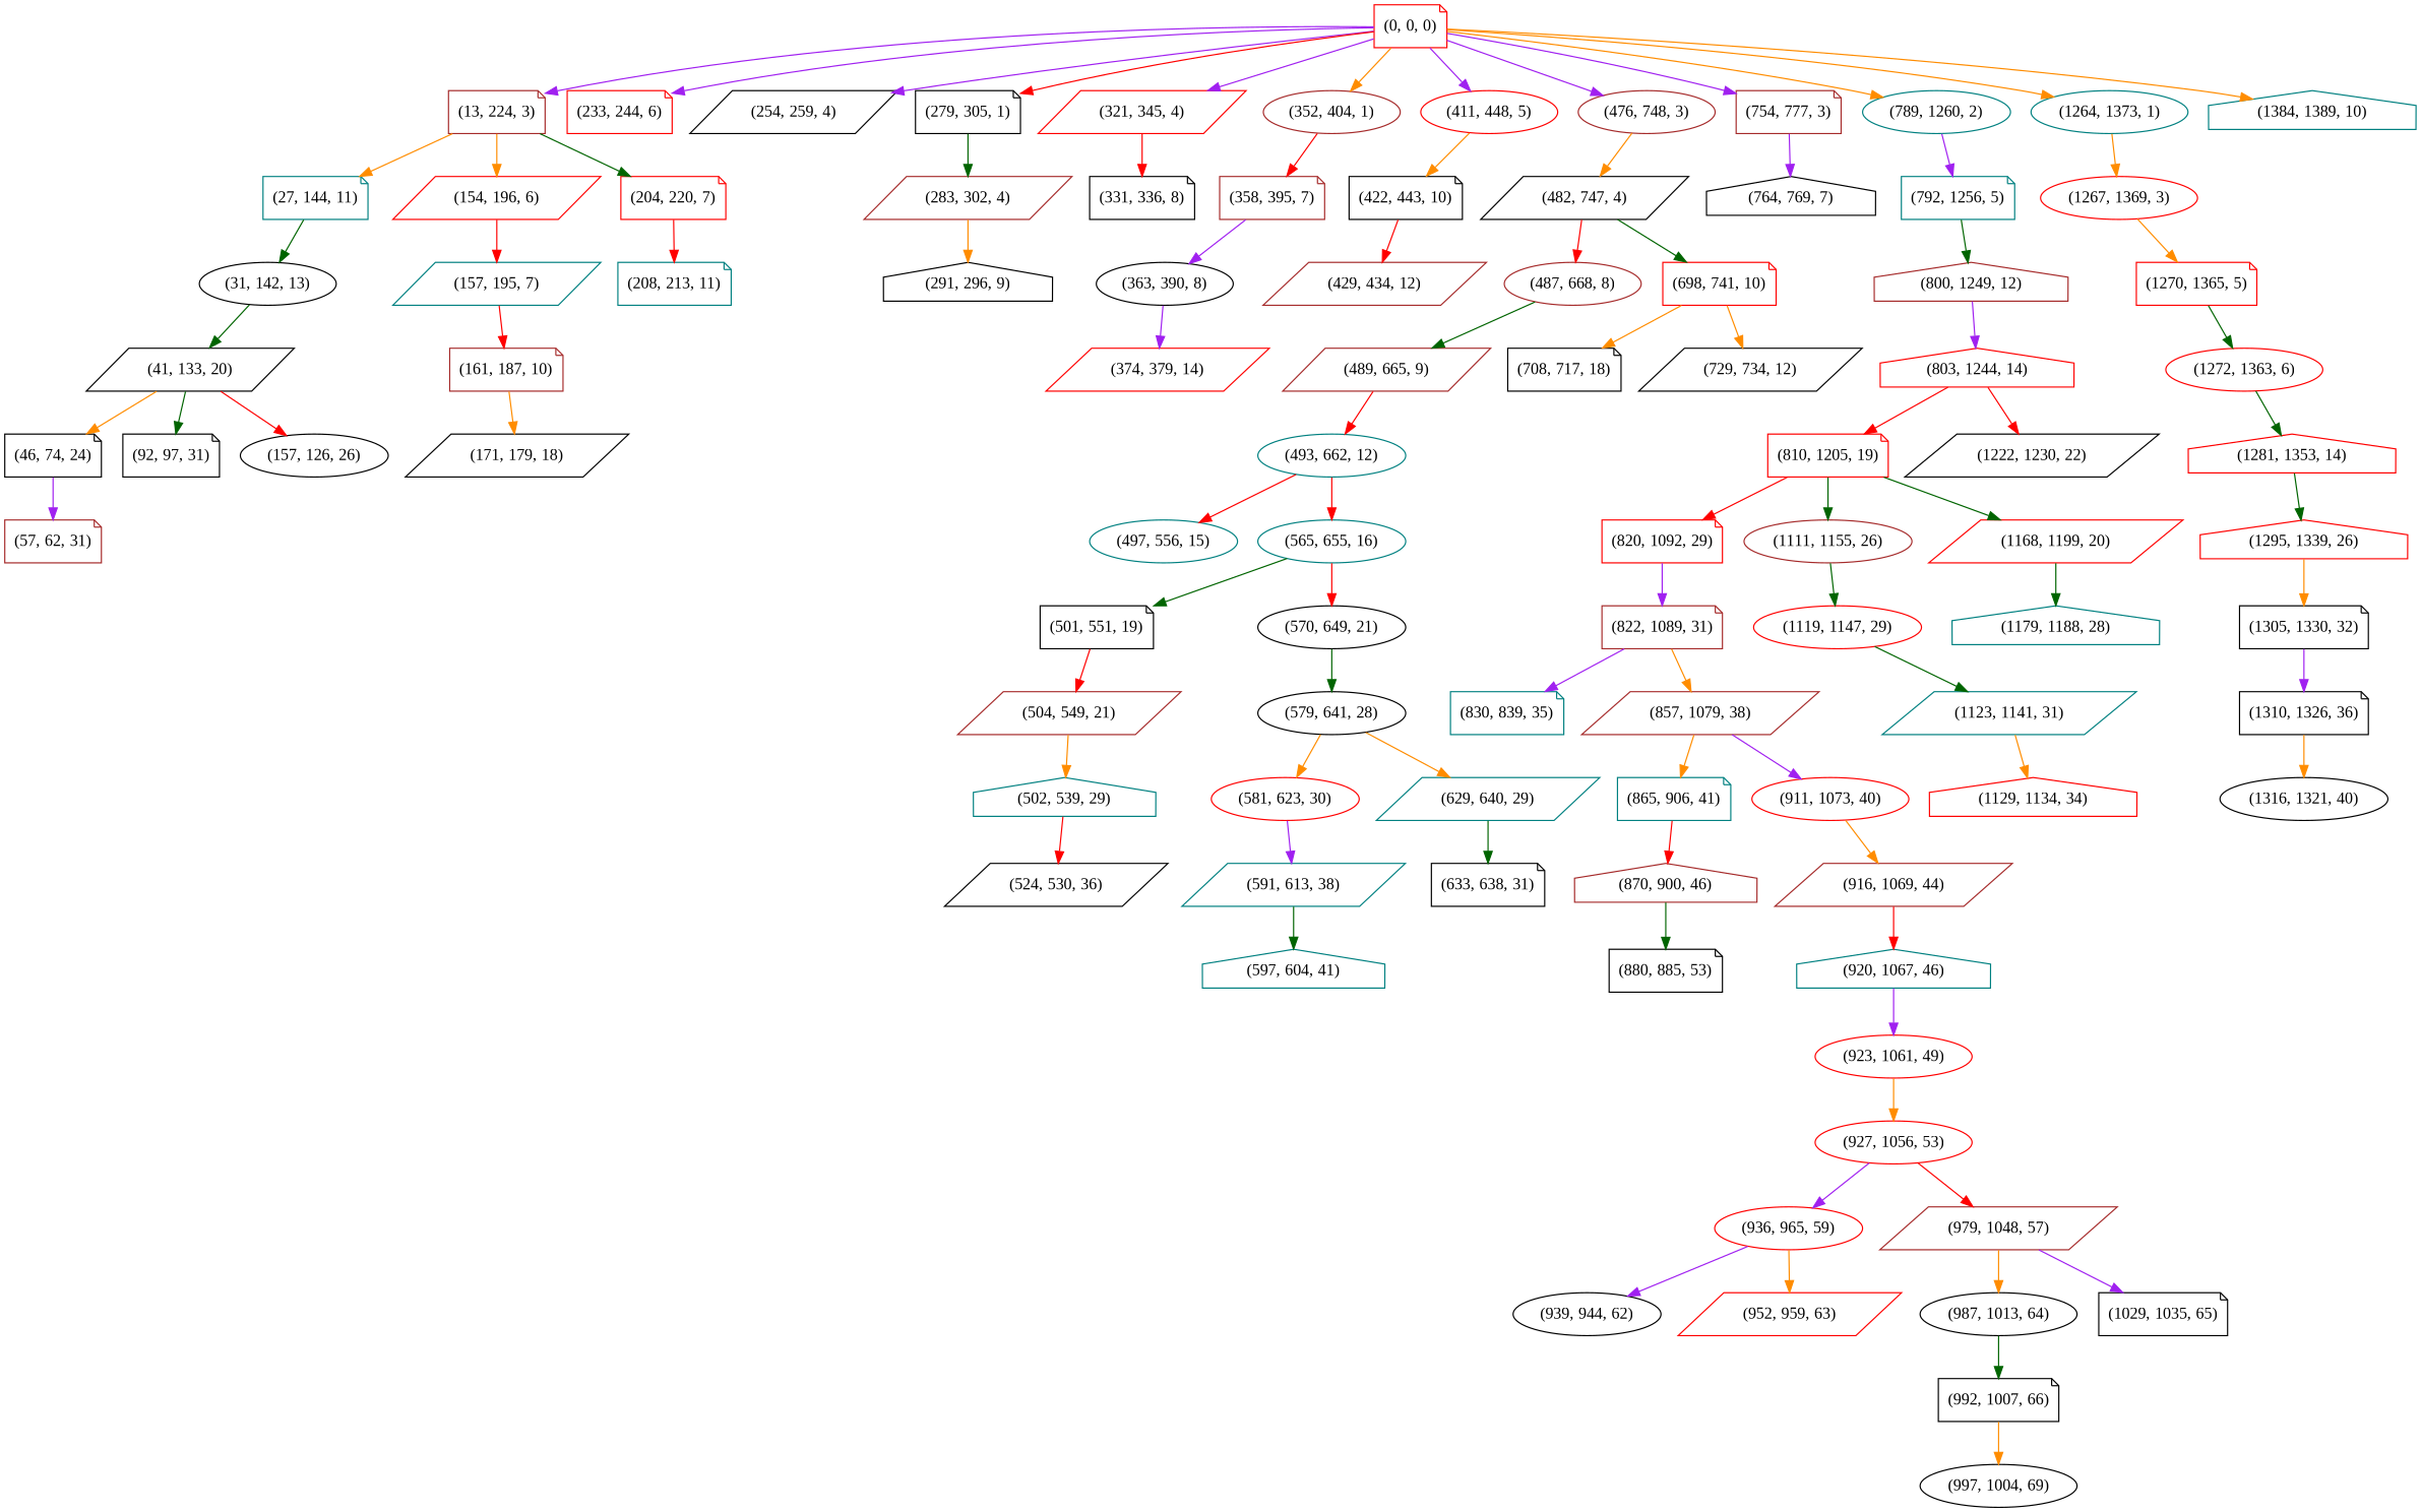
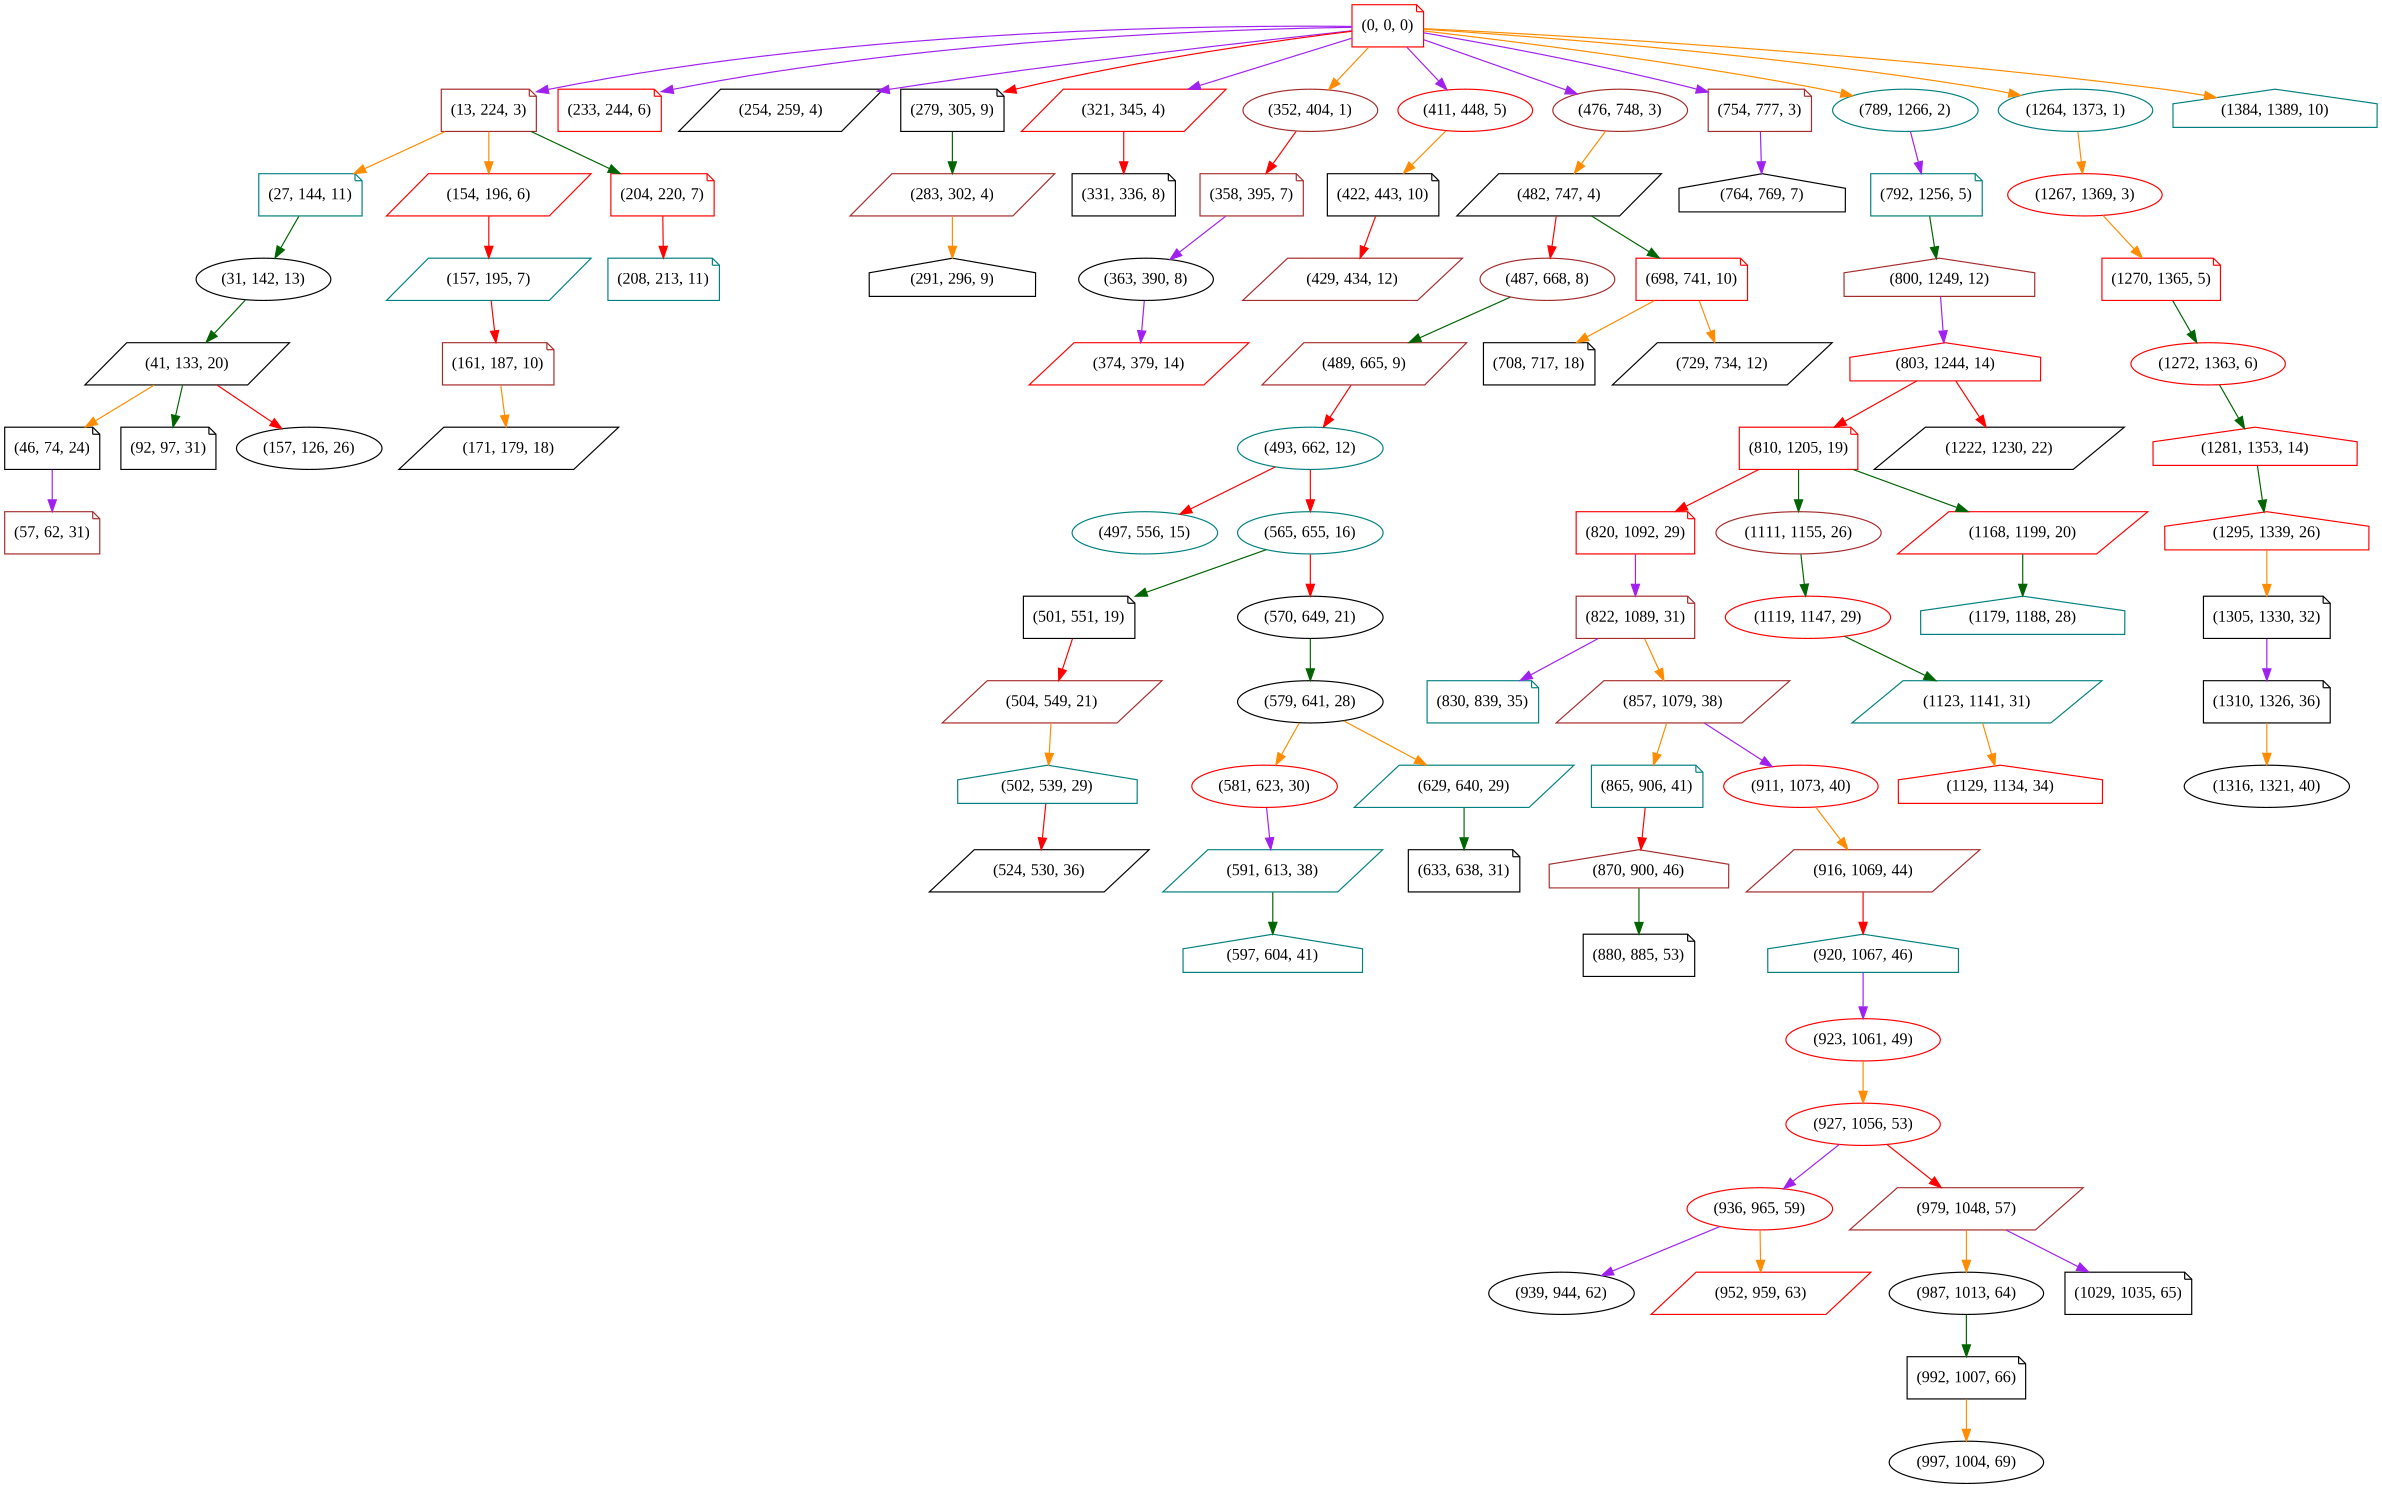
  digraph {
    fontname="Liberation Serif"
    node [color=black fontname="Liberation Serif" shape=note]
    edge [color=darkorange fontname="Liberation Serif"]
    "(0, 0, 0)" [color=red]
    "(13, 224, 3)" [color=brown]
    "(233, 244, 6)" [color=red]
    "(254, 259, 4)" [shape=parallelogram]
-   "(279, 305, 1)"
+   "(279, 305, 1)" [label="(279, 305, 9)"]
    "(321, 345, 4)" [color=red shape=parallelogram]
    "(352, 404, 1)" [color=brown shape=ellipse]
    "(411, 448, 5)" [color=red shape=ellipse]
    "(476, 748, 3)" [color=brown shape=ellipse]
    "(754, 777, 3)" [color=brown]
-   "(789, 1260, 2)" [color=teal shape=ellipse]
+   "(789, 1260, 2)" [color=teal shape=ellipse label="(789, 1266, 2)"]
    "(1264, 1373, 1)" [color=teal shape=ellipse]
    "(1384, 1389, 10)" [color=teal shape=house]
    "(27, 144, 11)" [color=teal]
    "(154, 196, 6)" [color=red shape=parallelogram]
    "(204, 220, 7)" [color=red]
    "(283, 302, 4)" [color=brown shape=parallelogram]
    "(331, 336, 8)"
    "(358, 395, 7)" [color=brown]
    "(422, 443, 10)"
    "(482, 747, 4)" [shape=parallelogram]
    "(764, 769, 7)" [shape=house]
    "(792, 1256, 5)" [color=teal]
    "(1267, 1369, 3)" [color=red shape=ellipse]
    "(31, 142, 13)" [shape=ellipse]
    "(157, 195, 7)" [color=teal shape=parallelogram]
    "(208, 213, 11)" [color=teal]
    "(41, 133, 20)" [shape=parallelogram]
    "(46, 74, 24)"
    "(92, 97, 31)"
    n31 [label="(157, 126, 26)" shape=ellipse]
    "(57, 62, 31)" [color=brown]
    "(161, 187, 10)" [color=brown]
    "(171, 179, 18)" [shape=parallelogram]
    "(291, 296, 9)" [shape=house]
    "(363, 390, 8)" [shape=ellipse]
    "(374, 379, 14)" [color=red shape=parallelogram]
    "(429, 434, 12)" [color=brown shape=parallelogram]
    "(487, 668, 8)" [color=brown shape=ellipse]
    "(698, 741, 10)" [color=red]
    "(489, 665, 9)" [color=brown shape=parallelogram]
    "(708, 717, 18)"
    "(729, 734, 12)" [shape=parallelogram]
    "(493, 662, 12)" [color=teal shape=ellipse]
    "(497, 556, 15)" [color=teal shape=ellipse]
    "(565, 655, 16)" [color=teal shape=ellipse]
    "(501, 551, 19)"
    "(570, 649, 21)" [shape=ellipse]
    "(504, 549, 21)" [color=brown shape=parallelogram]
    n50 [color=teal label="(502, 539, 29)" shape=house]
    "(524, 530, 36)" [shape=parallelogram]
    "(579, 641, 28)" [shape=ellipse]
    "(581, 623, 30)" [color=red shape=ellipse]
    "(629, 640, 29)" [color=teal shape=parallelogram]
    "(591, 613, 38)" [color=teal shape=parallelogram]
    "(633, 638, 31)"
    "(597, 604, 41)" [color=teal shape=house]
    "(800, 1249, 12)" [color=brown shape=house]
    "(803, 1244, 14)" [color=red shape=house]
    "(810, 1205, 19)" [color=red]
    "(1222, 1230, 22)" [shape=parallelogram]
    "(820, 1092, 29)" [color=red]
    "(1111, 1155, 26)" [color=brown shape=ellipse]
    "(1168, 1199, 20)" [color=red shape=parallelogram]
    "(822, 1089, 31)" [color=brown]
    "(1119, 1147, 29)" [color=red shape=ellipse]
    "(1179, 1188, 28)" [color=teal shape=house]
    "(830, 839, 35)" [color=teal]
    "(857, 1079, 38)" [color=brown shape=parallelogram]
    "(865, 906, 41)" [color=teal]
    "(911, 1073, 40)" [color=red shape=ellipse]
    "(870, 900, 46)" [color=brown shape=house]
    "(916, 1069, 44)" [color=brown shape=parallelogram]
    "(880, 885, 53)"
    "(920, 1067, 46)" [color=teal shape=house]
    "(923, 1061, 49)" [color=red shape=ellipse]
    "(927, 1056, 53)" [color=red shape=ellipse]
    "(936, 965, 59)" [color=red shape=ellipse]
    "(979, 1048, 57)" [color=brown shape=parallelogram]
    "(939, 944, 62)" [shape=ellipse]
    "(952, 959, 63)" [color=red shape=parallelogram]
    "(987, 1013, 64)" [shape=ellipse]
    "(1029, 1035, 65)"
    "(992, 1007, 66)"
    "(997, 1004, 69)" [shape=ellipse]
    "(1123, 1141, 31)" [color=teal shape=parallelogram]
    "(1129, 1134, 34)" [color=red shape=house]
    "(1270, 1365, 5)" [color=red]
    "(1272, 1363, 6)" [color=red shape=ellipse]
    "(1281, 1353, 14)" [color=red shape=house]
    "(1295, 1339, 26)" [color=red shape=house]
    "(1305, 1330, 32)"
    "(1310, 1326, 36)"
    "(1316, 1321, 40)" [shape=ellipse]
    "(0, 0, 0)" -> "(13, 224, 3)" [color=purple]
    "(0, 0, 0)" -> "(233, 244, 6)" [color=purple]
    "(0, 0, 0)" -> "(254, 259, 4)" [color=purple]
    "(0, 0, 0)" -> "(279, 305, 1)" [color=red]
    "(0, 0, 0)" -> "(321, 345, 4)" [color=purple]
    "(0, 0, 0)" -> "(352, 404, 1)"
    "(0, 0, 0)" -> "(411, 448, 5)" [color=purple]
    "(0, 0, 0)" -> "(476, 748, 3)" [color=purple]
    "(0, 0, 0)" -> "(754, 777, 3)" [color=purple]
    "(0, 0, 0)" -> "(789, 1260, 2)"
    "(0, 0, 0)" -> "(1264, 1373, 1)"
    "(0, 0, 0)" -> "(1384, 1389, 10)"
    "(13, 224, 3)" -> "(27, 144, 11)"
    "(13, 224, 3)" -> "(154, 196, 6)"
    "(13, 224, 3)" -> "(204, 220, 7)" [color=darkgreen]
    "(279, 305, 1)" -> "(283, 302, 4)" [color=darkgreen]
    "(321, 345, 4)" -> "(331, 336, 8)" [color=red]
    "(352, 404, 1)" -> "(358, 395, 7)" [color=red]
    "(411, 448, 5)" -> "(422, 443, 10)"
    "(476, 748, 3)" -> "(482, 747, 4)"
    "(754, 777, 3)" -> "(764, 769, 7)" [color=purple]
    "(789, 1260, 2)" -> "(792, 1256, 5)" [color=purple]
    "(1264, 1373, 1)" -> "(1267, 1369, 3)"
    "(27, 144, 11)" -> "(31, 142, 13)" [color=darkgreen]
    "(154, 196, 6)" -> "(157, 195, 7)" [color=red]
    "(204, 220, 7)" -> "(208, 213, 11)" [color=red]
    "(283, 302, 4)" -> "(291, 296, 9)"
    "(358, 395, 7)" -> "(363, 390, 8)" [color=purple]
    "(422, 443, 10)" -> "(429, 434, 12)" [color=red]
    "(482, 747, 4)" -> "(487, 668, 8)" [color=red]
    "(482, 747, 4)" -> "(698, 741, 10)" [color=darkgreen]
    "(792, 1256, 5)" -> "(800, 1249, 12)" [color=darkgreen]
    "(1267, 1369, 3)" -> "(1270, 1365, 5)"
    "(31, 142, 13)" -> "(41, 133, 20)" [color=darkgreen]
    "(157, 195, 7)" -> "(161, 187, 10)" [color=red]
    "(41, 133, 20)" -> "(46, 74, 24)"
    "(41, 133, 20)" -> "(92, 97, 31)" [color=darkgreen]
    "(41, 133, 20)" -> n31 [color=red]
    "(46, 74, 24)" -> "(57, 62, 31)" [color=purple]
    "(161, 187, 10)" -> "(171, 179, 18)"
    "(363, 390, 8)" -> "(374, 379, 14)" [color=purple]
    "(487, 668, 8)" -> "(489, 665, 9)" [color=darkgreen]
    "(698, 741, 10)" -> "(708, 717, 18)"
    "(698, 741, 10)" -> "(729, 734, 12)"
    "(489, 665, 9)" -> "(493, 662, 12)" [color=red]
    "(493, 662, 12)" -> "(497, 556, 15)" [color=red]
    "(493, 662, 12)" -> "(565, 655, 16)" [color=red]
    "(565, 655, 16)" -> "(501, 551, 19)" [color=darkgreen]
    "(565, 655, 16)" -> "(570, 649, 21)" [color=red]
    "(501, 551, 19)" -> "(504, 549, 21)" [color=red]
    "(570, 649, 21)" -> "(579, 641, 28)" [color=darkgreen]
    "(504, 549, 21)" -> n50
    n50 -> "(524, 530, 36)" [color=red]
    "(579, 641, 28)" -> "(581, 623, 30)"
    "(579, 641, 28)" -> "(629, 640, 29)"
    "(581, 623, 30)" -> "(591, 613, 38)" [color=purple]
    "(629, 640, 29)" -> "(633, 638, 31)" [color=darkgreen]
    "(591, 613, 38)" -> "(597, 604, 41)" [color=darkgreen]
    "(800, 1249, 12)" -> "(803, 1244, 14)" [color=purple]
    "(803, 1244, 14)" -> "(810, 1205, 19)" [color=red]
    "(803, 1244, 14)" -> "(1222, 1230, 22)" [color=red]
    "(810, 1205, 19)" -> "(820, 1092, 29)" [color=red]
    "(810, 1205, 19)" -> "(1111, 1155, 26)" [color=darkgreen]
    "(810, 1205, 19)" -> "(1168, 1199, 20)" [color=darkgreen]
    "(820, 1092, 29)" -> "(822, 1089, 31)" [color=purple]
    "(1111, 1155, 26)" -> "(1119, 1147, 29)" [color=darkgreen]
    "(1168, 1199, 20)" -> "(1179, 1188, 28)" [color=darkgreen]
    "(822, 1089, 31)" -> "(830, 839, 35)" [color=purple]
    "(822, 1089, 31)" -> "(857, 1079, 38)"
    "(1119, 1147, 29)" -> "(1123, 1141, 31)" [color=darkgreen]
    "(857, 1079, 38)" -> "(865, 906, 41)"
    "(857, 1079, 38)" -> "(911, 1073, 40)" [color=purple]
    "(865, 906, 41)" -> "(870, 900, 46)" [color=red]
    "(911, 1073, 40)" -> "(916, 1069, 44)"
    "(870, 900, 46)" -> "(880, 885, 53)" [color=darkgreen]
    "(916, 1069, 44)" -> "(920, 1067, 46)" [color=red]
    "(920, 1067, 46)" -> "(923, 1061, 49)" [color=purple]
    "(923, 1061, 49)" -> "(927, 1056, 53)"
    "(927, 1056, 53)" -> "(936, 965, 59)" [color=purple]
    "(927, 1056, 53)" -> "(979, 1048, 57)" [color=red]
    "(936, 965, 59)" -> "(939, 944, 62)" [color=purple]
    "(936, 965, 59)" -> "(952, 959, 63)"
    "(979, 1048, 57)" -> "(987, 1013, 64)"
    "(979, 1048, 57)" -> "(1029, 1035, 65)" [color=purple]
    "(987, 1013, 64)" -> "(992, 1007, 66)" [color=darkgreen]
    "(992, 1007, 66)" -> "(997, 1004, 69)"
    "(1123, 1141, 31)" -> "(1129, 1134, 34)"
    "(1270, 1365, 5)" -> "(1272, 1363, 6)" [color=darkgreen]
    "(1272, 1363, 6)" -> "(1281, 1353, 14)" [color=darkgreen]
    "(1281, 1353, 14)" -> "(1295, 1339, 26)" [color=darkgreen]
    "(1295, 1339, 26)" -> "(1305, 1330, 32)"
    "(1305, 1330, 32)" -> "(1310, 1326, 36)" [color=purple]
    "(1310, 1326, 36)" -> "(1316, 1321, 40)"
  }
